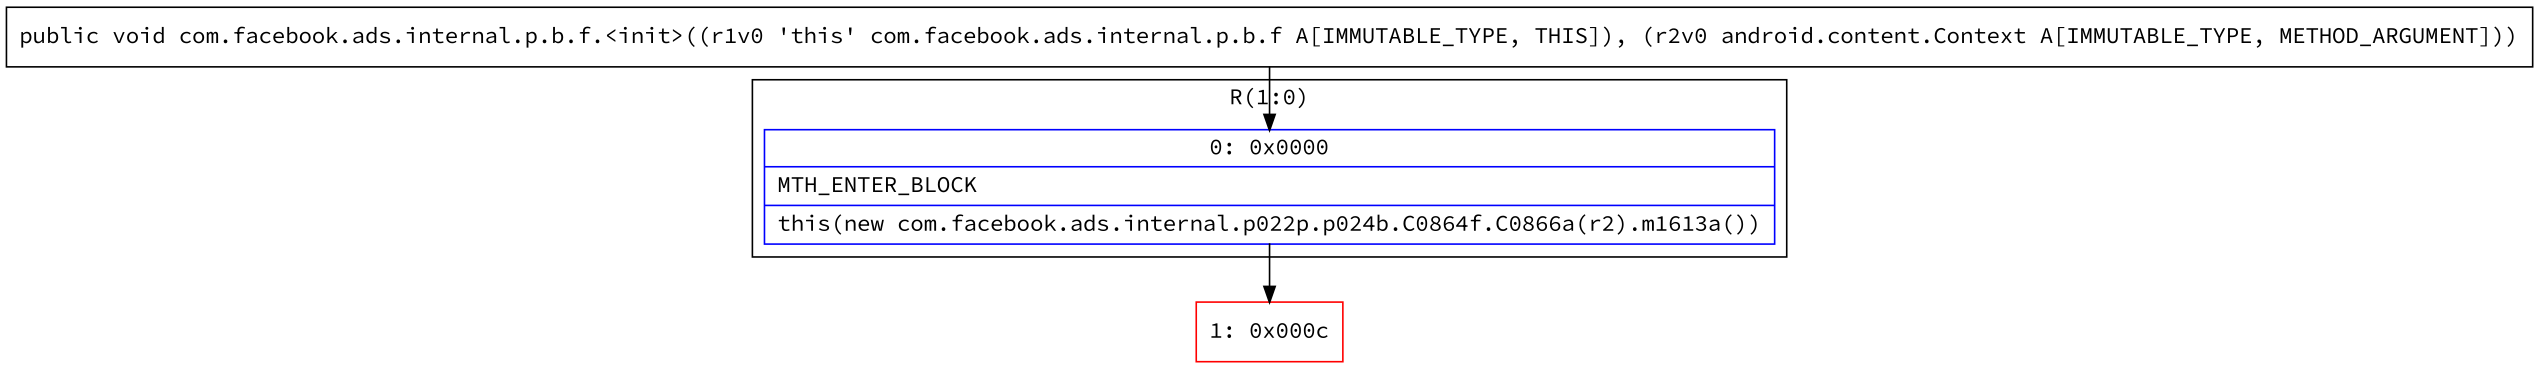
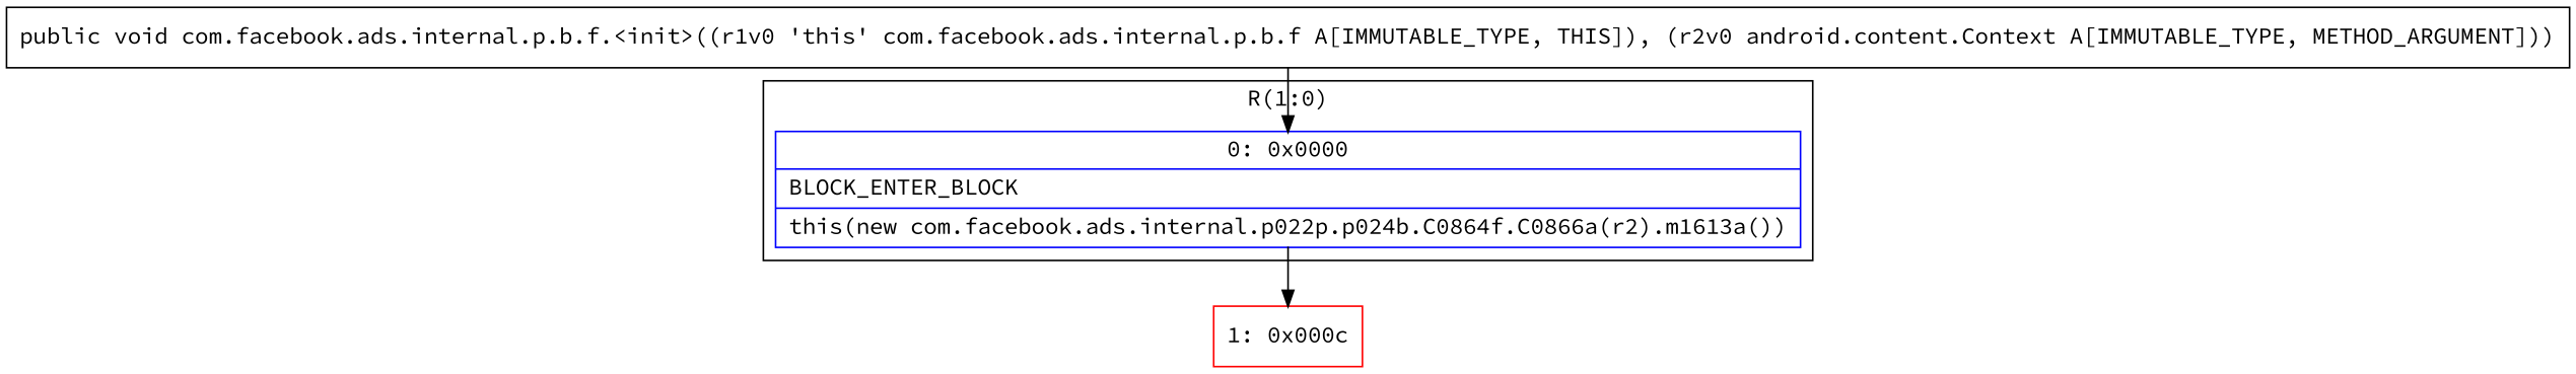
  digraph {
    fontname="Source Code Pro"
    node [shape=record fontname="Source Code Pro"]
    edge [fontname="Source Code Pro"]
-   n1 [color=blue label="{0\:\ 0x0000|MTH_ENTER_BLOCK\l|this(new com.facebook.ads.internal.p022p.p024b.C0864f.C0866a(r2).m1613a())\l}"]
+   n1 [color=blue label="{0\:\ 0x0000|BLOCK_ENTER_BLOCK\l|this(new com.facebook.ads.internal.p022p.p024b.C0864f.C0866a(r2).m1613a())\l}"]
    n2 [color=red label="{1\:\ 0x000c}"]
    n3 [label="{public void com.facebook.ads.internal.p.b.f.\<init\>((r1v0 'this' com.facebook.ads.internal.p.b.f A[IMMUTABLE_TYPE, THIS]), (r2v0 android.content.Context A[IMMUTABLE_TYPE, METHOD_ARGUMENT])) }"]
    subgraph cluster_1 {
      label="R(1:0)"
      n1
    }
    n1 -> n2
    n3 -> n1
  }
